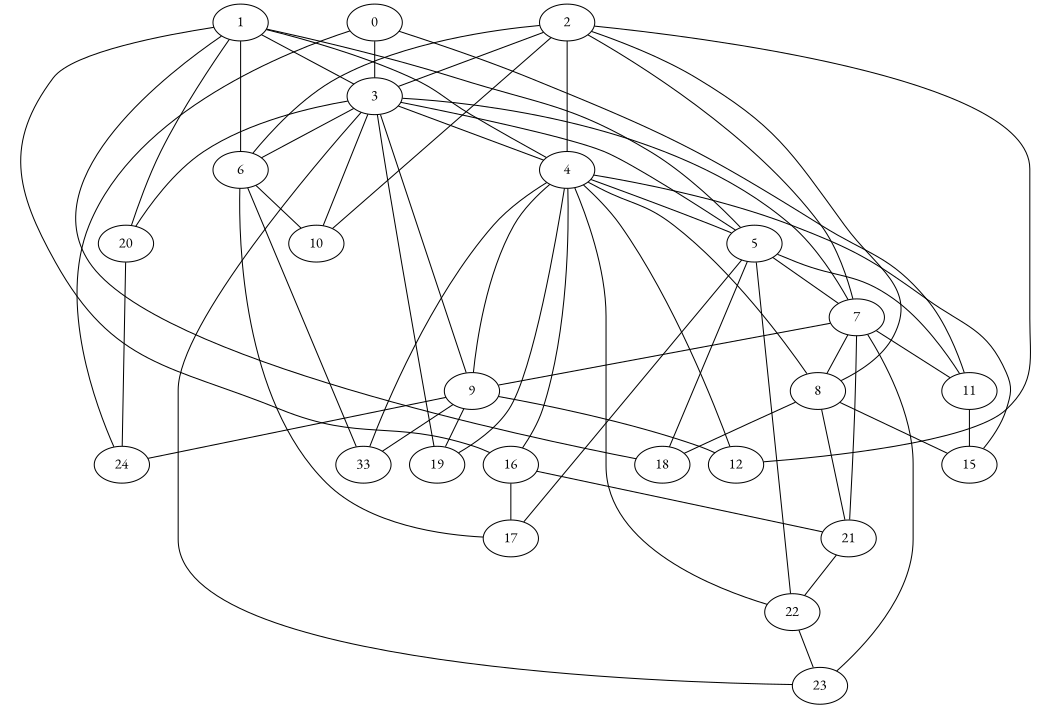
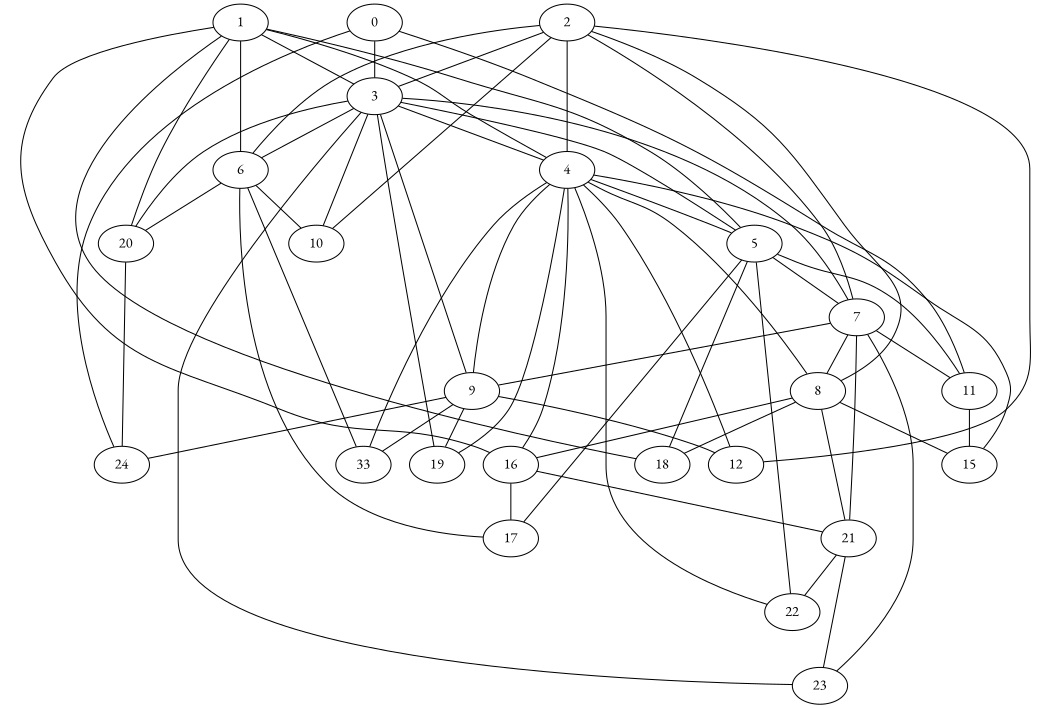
  strict graph {
    fontname="EB Garamond"
    node [fontname="EB Garamond"]
    edge [fontname="EB Garamond" is_available=True prob=1.0]
    0
    3
    11
    24
    4
    5
    6
    20
    7
    10
    9
    19
    23
    15
    1
    16
    18
    8
    12
    n20 [label=33]
    22
    17
    21
    2
    0 -- 3 [prob=0.520201377222]
    0 -- 11
    0 -- 24 [prob=0.823302858808]
    3 -- 4
    3 -- 5
    3 -- 6 [prob=0.921379656222]
    3 -- 20 [prob=0.091228139467]
    3 -- 7 [prob=0.227509504192]
    3 -- 10 [prob=0.207046997446]
    3 -- 9 [prob=0.354707337473]
    3 -- 19 [prob=0.777447259442]
    3 -- 23 [prob=0.0472588015968]
    11 -- 15 [prob=0.600324749823]
    4 -- 5 [prob=0.348966151201]
    4 -- 9 [prob=0.459281578837]
    4 -- 19
    4 -- 15
    4 -- 16 [prob=0.724488891316]
    4 -- 8 [prob=0.215382264639]
    4 -- 12 [prob=0.984111186783]
    4 -- n20 [prob=0.175835434753]
    4 -- 22 [prob=0.497999245901]
    5 -- 11
    5 -- 7
    5 -- 18 [prob=0.245031827089]
    5 -- 22 [prob=0.688445257926]
    5 -- 17 [prob=0.852648493154]
+   6 -- 20
    6 -- 10 [prob=0.397463185411]
    6 -- n20 [prob=0.630883606765]
    6 -- 17
    20 -- 24 [prob=0.740498187759]
    7 -- 11 [prob=0.962591038253]
    7 -- 9 [prob=0.207631498284]
    7 -- 23
    7 -- 8 [prob=0.409453820852]
    7 -- 21 [prob=0.93059036521]
    9 -- 24 [prob=0.952690837897]
    9 -- 19 [prob=0.790243536099]
    9 -- 12 [prob=0.245413894206]
    9 -- n20 [prob=0.0190411782277]
    1 -- 3 [prob=0.938845137232]
    1 -- 4 [prob=0.937468872018]
    1 -- 5 [prob=0.68480588939]
    1 -- 6 [prob=0.702924828882]
    1 -- 20
    1 -- 16 [prob=0.917302697201]
    1 -- 18 [prob=0.485188592813]
    16 -- 17
    16 -- 21 [prob=0.0548462746164]
    8 -- 15 [prob=0.04267863964]
+   8 -- 16
    8 -- 18 [prob=0.591639897299]
    8 -- 21 [prob=0.996138299025]
-   22 -- 23 [prob=0.940907129837]
+   21 -- 23 [prob=0.940907129837]
    21 -- 22
    2 -- 3 [prob=0.967929513396]
    2 -- 4 [prob=0.061541713112]
    2 -- 6 [prob=0.0458142223199]
    2 -- 7
    2 -- 10 [prob=0.325836034397]
    2 -- 8 [prob=0.180524551879]
    2 -- 12 [prob=0.199919692176]
  }
